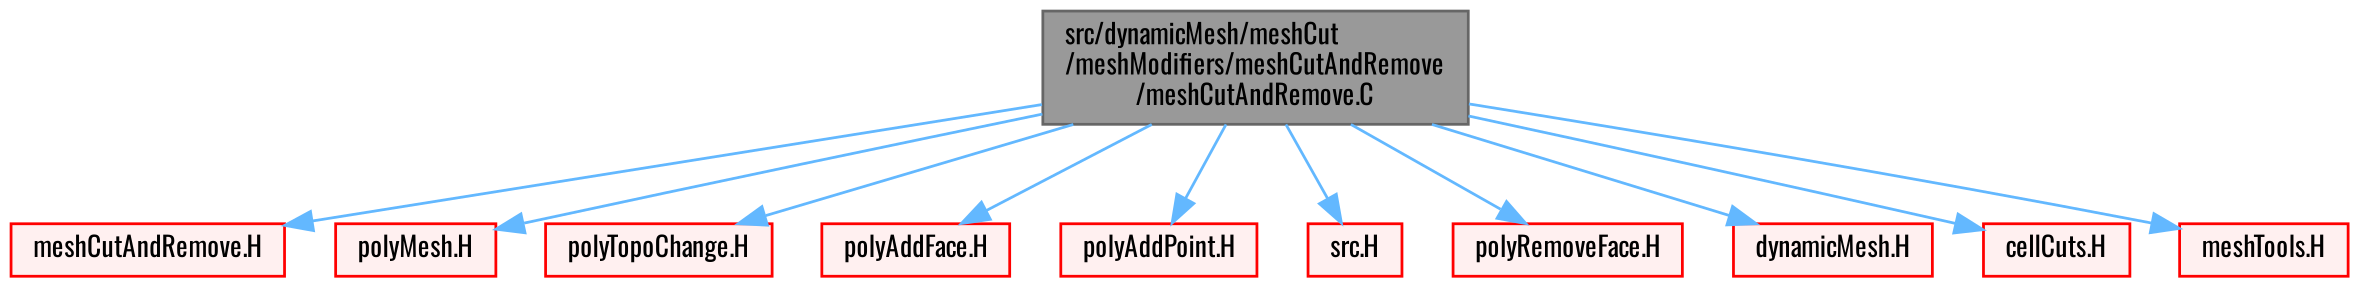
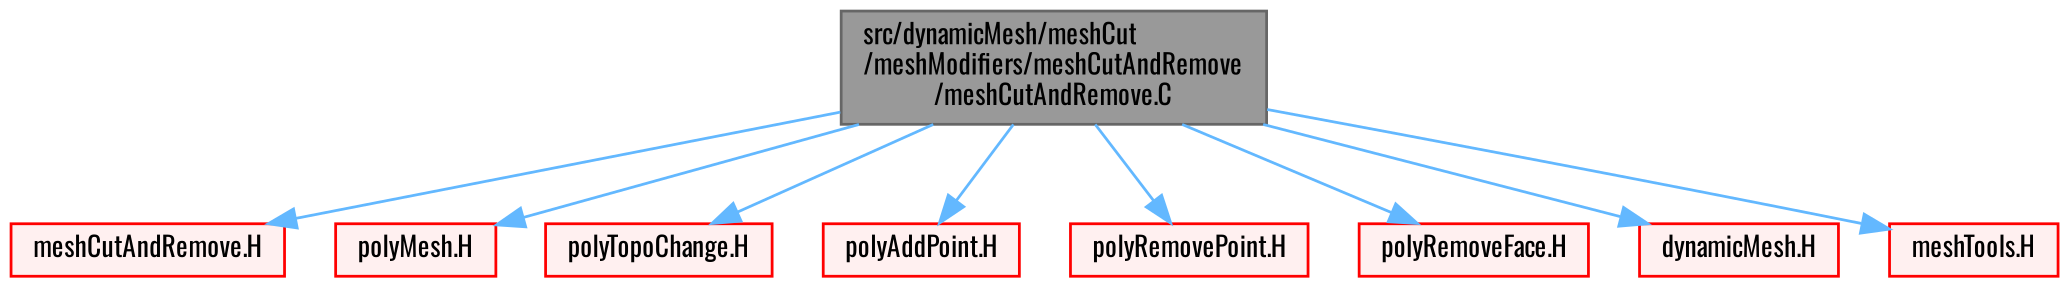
  digraph {
    fontname=Oswald
    node [color=red fillcolor="#FFF0F0" fontname=Oswald fontsize=10 shape=box style=filled]
    edge [color=steelblue1 fontname=Oswald fontsize=10 labelfontname=Helvetica labelfontsize=10 style=solid]
    n1 [color=gray40 fillcolor=grey60 fontcolor=black height=0.2 label="src/dynamicMesh/meshCut\l/meshModifiers/meshCutAndRemove\l/meshCutAndRemove.C" width=0.4]
    n2 [height=0.2 label="meshCutAndRemove.H" width=0.4]
    n3 [height=0.2 label="polyMesh.H" width=0.4]
    n4 [height=0.2 label="polyTopoChange.H" width=0.4]
-   n5 [height=0.2 label="polyAddFace.H" width=0.4]
    n6 [height=0.2 label="polyAddPoint.H" width=0.4]
-   n7 [height=0.2 label="src.H" width=0.4]
+   n7 [height=0.2 label="polyRemovePoint.H" width=0.4]
    n8 [height=0.2 label="polyRemoveFace.H" width=0.4]
    n9 [height=0.2 label="dynamicMesh.H" width=0.4]
-   n10 [height=0.2 label="cellCuts.H" width=0.4]
    n11 [height=0.2 label="meshTools.H" width=0.4]
    n1 -> n2
    n1 -> n3
    n1 -> n4
-   n1 -> n5
    n1 -> n6
    n1 -> n7
    n1 -> n8
    n1 -> n9
-   n1 -> n10
    n1 -> n11
  }
